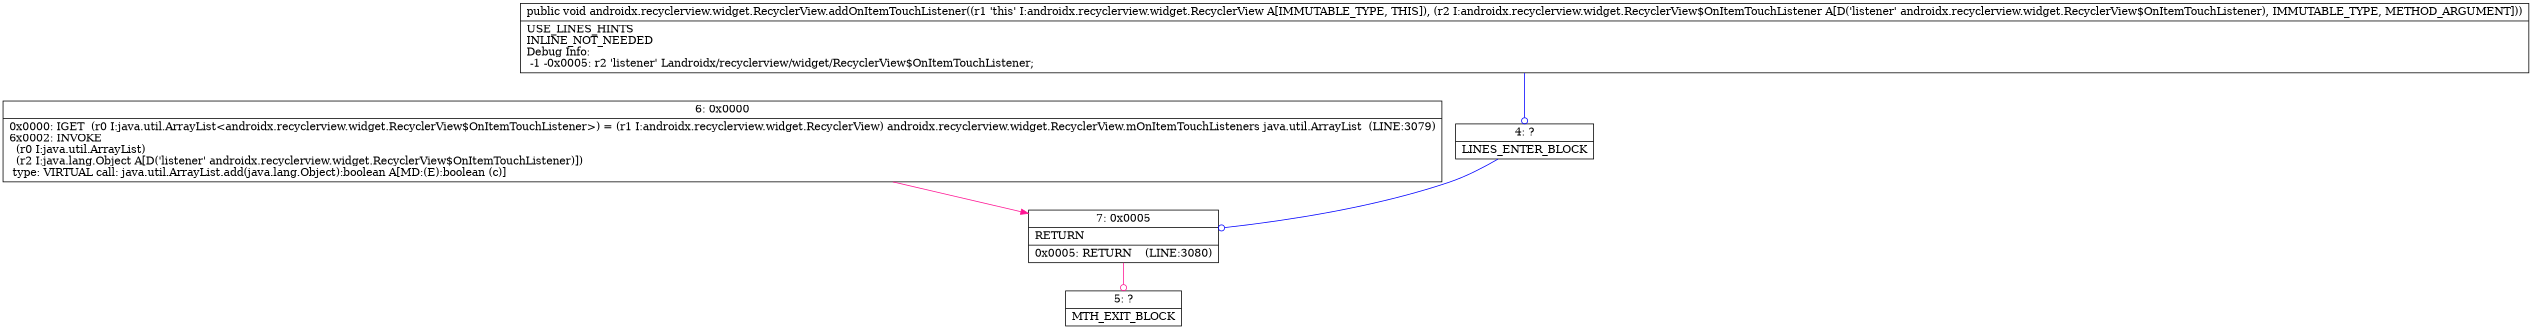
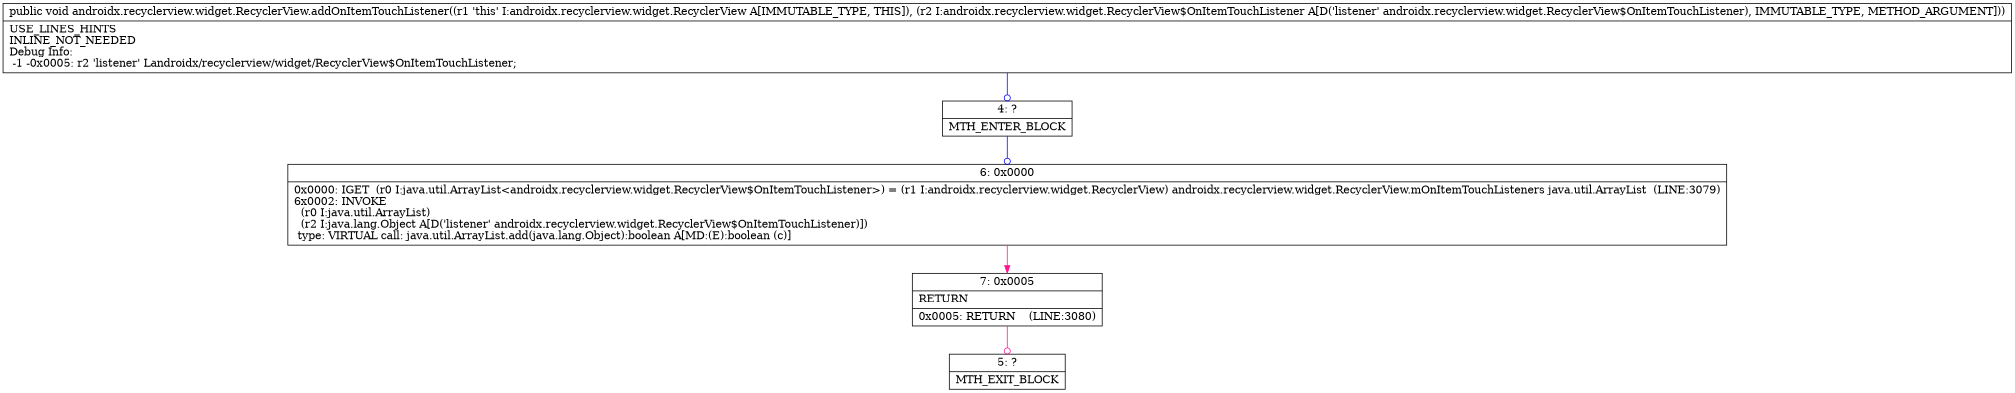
  digraph {
    node [shape=record]
    edge [arrowhead=odot color=blue]
-   n1 [label="{4\:\ ?|LINES_ENTER_BLOCK\l}"]
+   n1 [label="{4\:\ ?|MTH_ENTER_BLOCK\l}"]
    n2 [label="{6\:\ 0x0000|0x0000: IGET  (r0 I:java.util.ArrayList\<androidx.recyclerview.widget.RecyclerView$OnItemTouchListener\>) = (r1 I:androidx.recyclerview.widget.RecyclerView) androidx.recyclerview.widget.RecyclerView.mOnItemTouchListeners java.util.ArrayList  (LINE:3079)\l6x0002: INVOKE  \l  (r0 I:java.util.ArrayList)\l  (r2 I:java.lang.Object A[D('listener' androidx.recyclerview.widget.RecyclerView$OnItemTouchListener)])\l type: VIRTUAL call: java.util.ArrayList.add(java.lang.Object):boolean A[MD:(E):boolean (c)]\l}"]
    n3 [label="{7\:\ 0x0005|RETURN\l|0x0005: RETURN    (LINE:3080)\l}"]
    n4 [label="{5\:\ ?|MTH_EXIT_BLOCK\l}"]
    n5 [label="{public void androidx.recyclerview.widget.RecyclerView.addOnItemTouchListener((r1 'this' I:androidx.recyclerview.widget.RecyclerView A[IMMUTABLE_TYPE, THIS]), (r2 I:androidx.recyclerview.widget.RecyclerView$OnItemTouchListener A[D('listener' androidx.recyclerview.widget.RecyclerView$OnItemTouchListener), IMMUTABLE_TYPE, METHOD_ARGUMENT]))  | USE_LINES_HINTS\lINLINE_NOT_NEEDED\lDebug Info:\l  \-1 \-0x0005: r2 'listener' Landroidx\/recyclerview\/widget\/RecyclerView$OnItemTouchListener;\l}"]
-   n1 -> n3
+   n1 -> n2
    n2 -> n3 [arrowhead=normal color=deeppink]
    n3 -> n4 [color=deeppink]
    n5 -> n1
  }
